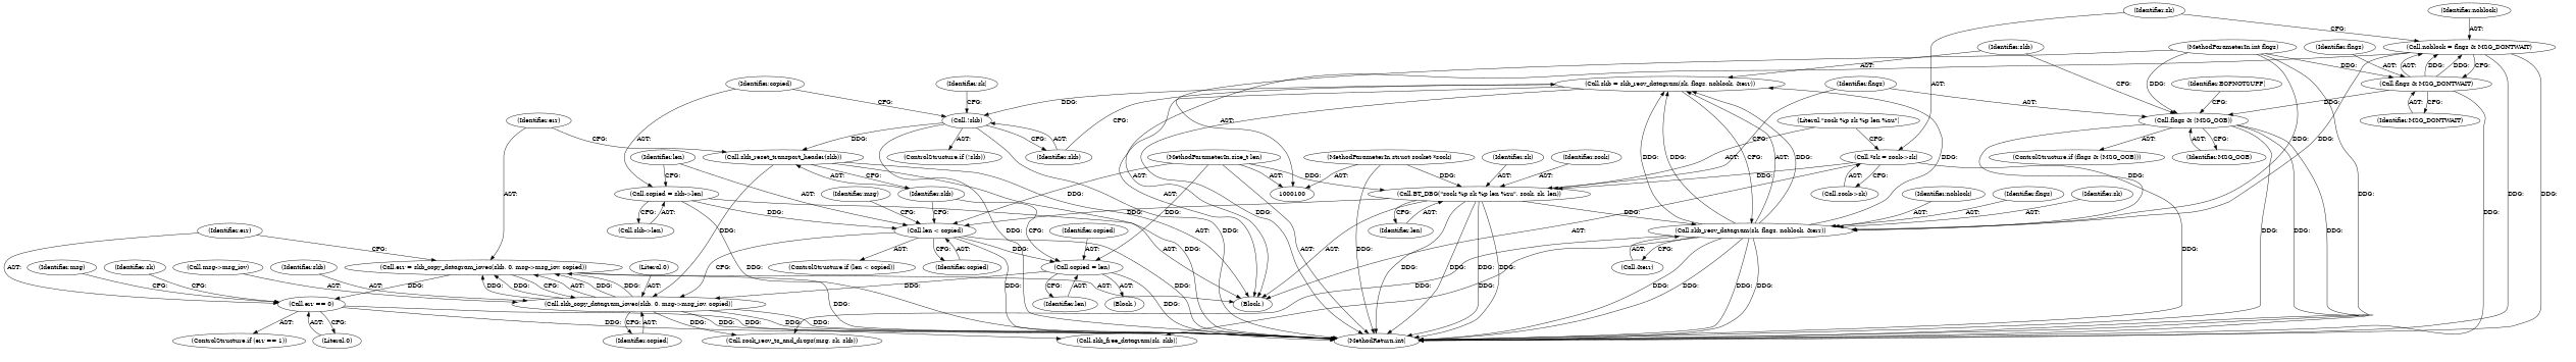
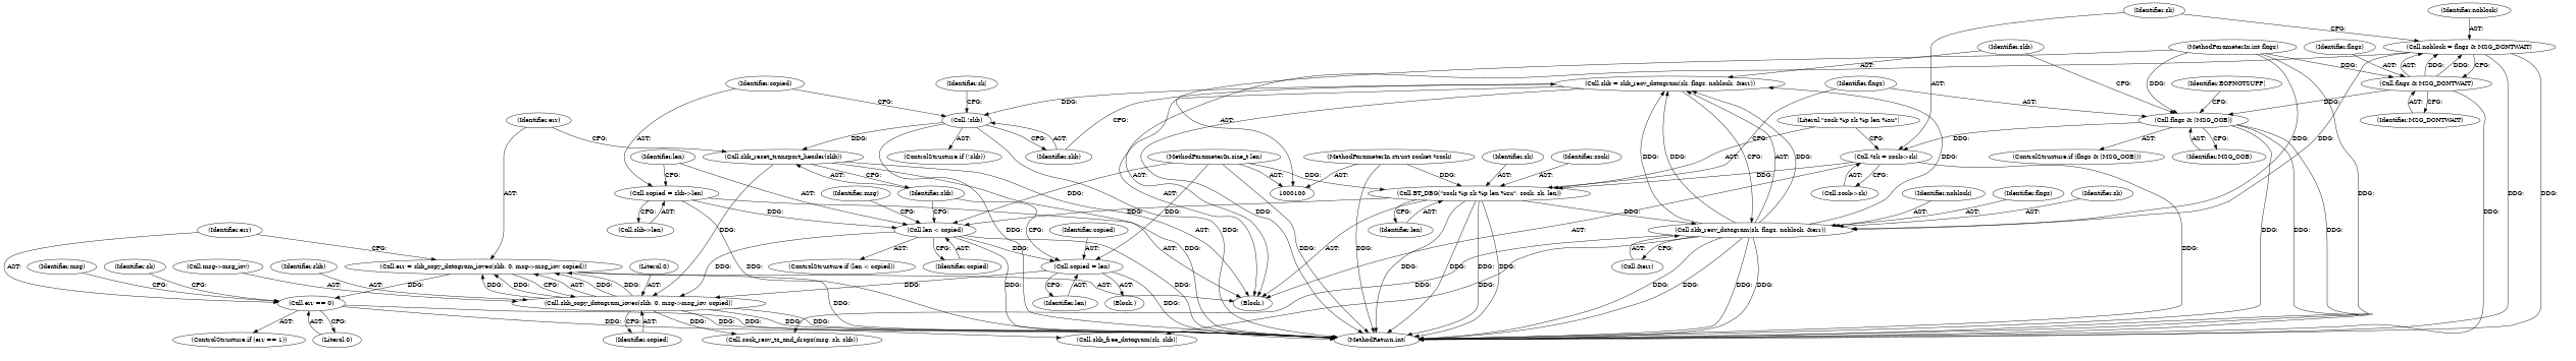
  digraph {
    n1 [label="(Call,err = skb_copy_datagram_iovec(skb, 0, msg->msg_iov, copied))"]
    n2 [label="(Call,skb_copy_datagram_iovec(skb, 0, msg->msg_iov, copied))"]
    n3 [label="(Call,err == 0)"]
    n4 [label="(Block,)"]
    n5 [label="(MethodReturn,int)"]
    n6 [label="(Call,skb_free_datagram(sk, skb))"]
    n7 [label="(Identifier,copied)"]
    n8 [label="(Call,sock_recv_ts_and_drops(msg, sk, skb))"]
    n9 [label="(ControlStructure,if (err == 1))"]
    n10 [label="(Literal,0)"]
    n11 [label="(Call,skb_reset_transport_header(skb))"]
    n12 [label="(Identifier,skb)"]
    n13 [label="(Call,len < copied)"]
    n14 [label="(Call,copied = len)"]
    n15 [label="(Call,!skb)"]
    n16 [label="(ControlStructure,if (!skb))"]
    n17 [label="(Identifier,skb)"]
    n18 [label="(Call,skb = skb_recv_datagram(sk, flags, noblock, &err))"]
    n19 [label="(Call,skb_recv_datagram(sk, flags, noblock, &err))"]
    n20 [label="(Call,&err)"]
    n21 [label="(Call,BT_DBG(\"sock %p sk %p len %zu\", sock, sk, len))"]
    n22 [label="(Identifier,len)"]
    n23 [label="(ControlStructure,if (len < copied))"]
    n24 [label="(Identifier,copied)"]
    n25 [label="(MethodParameterIn,struct socket *sock)"]
    1000100
    n27 [label="(Call,*sk = sock->sk)"]
    n28 [label="(Call,sock->sk)"]
    n29 [label="(MethodParameterIn,size_t len)"]
    n30 [label="(Block,)"]
    n31 [label="(Identifier,len)"]
    n32 [label="(Call,flags & (MSG_OOB))"]
    n33 [label="(Identifier,MSG_OOB)"]
    n34 [label="(ControlStructure,if (flags & (MSG_OOB)))"]
    n35 [label="(Call,flags & MSG_DONTWAIT)"]
    n36 [label="(Call,noblock = flags & MSG_DONTWAIT)"]
    n37 [label="(Identifier,MSG_DONTWAIT)"]
    n38 [label="(MethodParameterIn,int flags)"]
    n39 [label="(Call,copied = skb->len)"]
    n40 [label="(Call,skb->len)"]
    n41 [label="(Identifier,sk)"]
    n42 [label="(Identifier,noblock)"]
    n43 [label="(Identifier,flags)"]
    n44 [label="(Identifier,flags)"]
    n45 [label="(Identifier,len)"]
    n46 [label="(Identifier,copied)"]
    n47 [label="(Identifier,sk)"]
    n48 [label="(Literal,0)"]
    n49 [label="(Identifier,copied)"]
    n50 [label="(Identifier,sk)"]
    n51 [label="(Call,msg->msg_iov)"]
    n52 [label="(Identifier,skb)"]
    n53 [label="(Literal,\"sock %p sk %p len %zu\")"]
    n54 [label="(Identifier,sock)"]
    n55 [label="(Identifier,msg)"]
    n56 [label="(Identifier,EOPNOTSUPP)"]
    n57 [label="(Identifier,sk)"]
    n58 [label="(Identifier,err)"]
    n59 [label="(Identifier,msg)"]
    n60 [label="(Identifier,noblock)"]
    n61 [label="(Identifier,err)"]
    n62 [label="(Identifier,flags)"]
    n63 [label="(Identifier,skb)"]
    n64 [label="(Identifier,sk)"]
    n1 -> n2 [label="CFG: "]
    n1 -> n3 [label="DDG: "]
    n1 -> n4 [label="AST: "]
    n1 -> n5 [label="DDG: "]
    n2 -> n1 [label="AST: "]
    n2 -> n1 [label="DDG: "]
    n2 -> n1 [label="DDG: "]
    n2 -> n1 [label="DDG: "]
    n2 -> n1 [label="DDG: "]
    n2 -> n5 [label="DDG: "]
    n2 -> n5 [label="DDG: "]
    n2 -> n6 [label="DDG: "]
    n2 -> n7 [label="CFG: "]
    n2 -> n8 [label="DDG: "]
    n3 -> n5 [label="DDG: "]
    n3 -> n5 [label="DDG: "]
    n3 -> n9 [label="AST: "]
    n3 -> n10 [label="CFG: "]
    n7 -> n2 [label="AST: "]
    n10 -> n3 [label="AST: "]
    n11 -> n2 [label="DDG: "]
    n11 -> n4 [label="AST: "]
    n11 -> n5 [label="DDG: "]
    n11 -> n12 [label="CFG: "]
    n12 -> n11 [label="AST: "]
    n12 -> n13 [label="CFG: "]
    n12 -> n14 [label="CFG: "]
-   n13 -> n2 [label="CFG: "]
+   n13 -> n2 [label="DDG: "]
    n13 -> n5 [label="DDG: "]
    n13 -> n5 [label="DDG: "]
    n13 -> n14 [label="DDG: "]
    n13 -> n23 [label="AST: "]
    n13 -> n24 [label="CFG: "]
    n14 -> n2 [label="DDG: "]
    n14 -> n5 [label="DDG: "]
    n14 -> n30 [label="AST: "]
    n14 -> n31 [label="CFG: "]
    n15 -> n5 [label="DDG: "]
    n15 -> n5 [label="DDG: "]
    n15 -> n11 [label="DDG: "]
    n15 -> n16 [label="AST: "]
    n15 -> n17 [label="CFG: "]
    n17 -> n15 [label="AST: "]
    n17 -> n18 [label="CFG: "]
    n18 -> n4 [label="AST: "]
    n18 -> n5 [label="DDG: "]
    n18 -> n15 [label="DDG: "]
    n18 -> n19 [label="CFG: "]
    n19 -> n5 [label="DDG: "]
    n19 -> n5 [label="DDG: "]
    n19 -> n5 [label="DDG: "]
    n19 -> n5 [label="DDG: "]
    n19 -> n6 [label="DDG: "]
    n19 -> n8 [label="DDG: "]
    n19 -> n18 [label="AST: "]
    n19 -> n18 [label="DDG: "]
    n19 -> n18 [label="DDG: "]
    n19 -> n18 [label="DDG: "]
    n19 -> n18 [label="DDG: "]
    n19 -> n20 [label="CFG: "]
    n20 -> n19 [label="AST: "]
    n21 -> n4 [label="AST: "]
    n21 -> n5 [label="DDG: "]
    n21 -> n5 [label="DDG: "]
    n21 -> n5 [label="DDG: "]
    n21 -> n5 [label="DDG: "]
    n21 -> n13 [label="DDG: "]
    n21 -> n19 [label="DDG: "]
    n21 -> n22 [label="CFG: "]
    n22 -> n21 [label="AST: "]
    n24 -> n13 [label="AST: "]
    n25 -> n5 [label="DDG: "]
    n25 -> n21 [label="DDG: "]
    n25 -> 1000100 [label="AST: "]
    n27 -> n4 [label="AST: "]
    n27 -> n5 [label="DDG: "]
    n27 -> n21 [label="DDG: "]
    n27 -> n28 [label="CFG: "]
    n28 -> n27 [label="AST: "]
-   n29 -> n5 [label="AST: "]
+   n29 -> n5 [label="DDG: "]
    n29 -> n13 [label="DDG: "]
    n29 -> n14 [label="DDG: "]
    n29 -> n21 [label="DDG: "]
    n29 -> 1000100 [label="AST: "]
    n31 -> n14 [label="AST: "]
    n32 -> n5 [label="DDG: "]
    n32 -> n5 [label="DDG: "]
    n32 -> n5 [label="DDG: "]
-   n32 -> n19 [label="DDG: "]
+   n32 -> n27 [label="DDG: "]
    n32 -> n33 [label="CFG: "]
    n32 -> n34 [label="AST: "]
    n33 -> n32 [label="AST: "]
    n35 -> n5 [label="DDG: "]
    n35 -> n32 [label="DDG: "]
    n35 -> n36 [label="AST: "]
    n35 -> n36 [label="DDG: "]
    n35 -> n36 [label="DDG: "]
    n35 -> n37 [label="CFG: "]
    n36 -> n4 [label="AST: "]
    n36 -> n5 [label="DDG: "]
    n36 -> n5 [label="DDG: "]
    n36 -> n19 [label="DDG: "]
    n36 -> n35 [label="CFG: "]
    n37 -> n35 [label="AST: "]
    n38 -> n5 [label="DDG: "]
    n38 -> n19 [label="DDG: "]
    n38 -> 1000100 [label="AST: "]
    n38 -> n32 [label="DDG: "]
    n38 -> n35 [label="DDG: "]
    n39 -> n4 [label="AST: "]
    n39 -> n5 [label="DDG: "]
    n39 -> n13 [label="DDG: "]
    n39 -> n40 [label="CFG: "]
    n40 -> n39 [label="AST: "]
    n41 -> n15 [label="CFG: "]
    n42 -> n19 [label="AST: "]
    n43 -> n21 [label="CFG: "]
    n43 -> n32 [label="AST: "]
    n44 -> n35 [label="AST: "]
    n45 -> n13 [label="AST: "]
    n45 -> n39 [label="CFG: "]
    n46 -> n14 [label="AST: "]
    n47 -> n21 [label="AST: "]
    n48 -> n2 [label="AST: "]
    n49 -> n15 [label="CFG: "]
    n49 -> n39 [label="AST: "]
    n50 -> n27 [label="AST: "]
    n50 -> n36 [label="CFG: "]
    n51 -> n2 [label="AST: "]
    n52 -> n18 [label="AST: "]
    n52 -> n32 [label="CFG: "]
    n53 -> n21 [label="AST: "]
    n53 -> n27 [label="CFG: "]
    n54 -> n21 [label="AST: "]
    n55 -> n13 [label="CFG: "]
    n56 -> n32 [label="CFG: "]
    n57 -> n3 [label="CFG: "]
    n58 -> n1 [label="CFG: "]
    n58 -> n3 [label="AST: "]
    n59 -> n3 [label="CFG: "]
    n60 -> n36 [label="AST: "]
    n61 -> n1 [label="AST: "]
    n61 -> n11 [label="CFG: "]
    n62 -> n19 [label="AST: "]
    n63 -> n2 [label="AST: "]
    n64 -> n19 [label="AST: "]
  }
